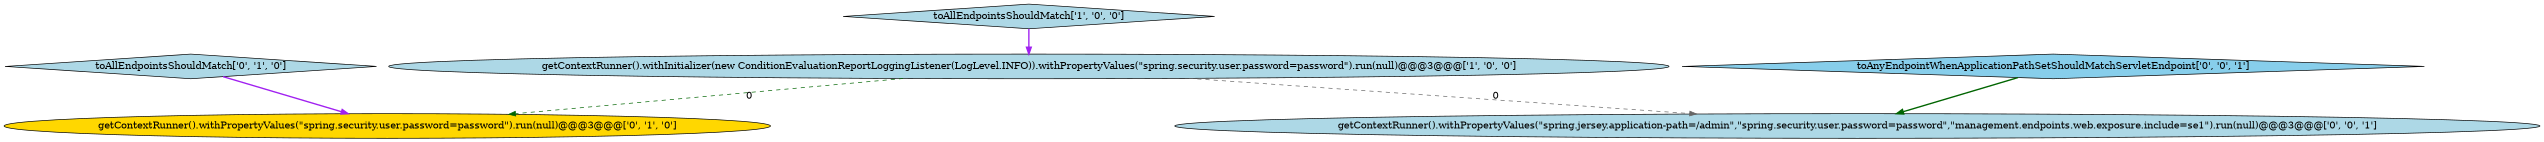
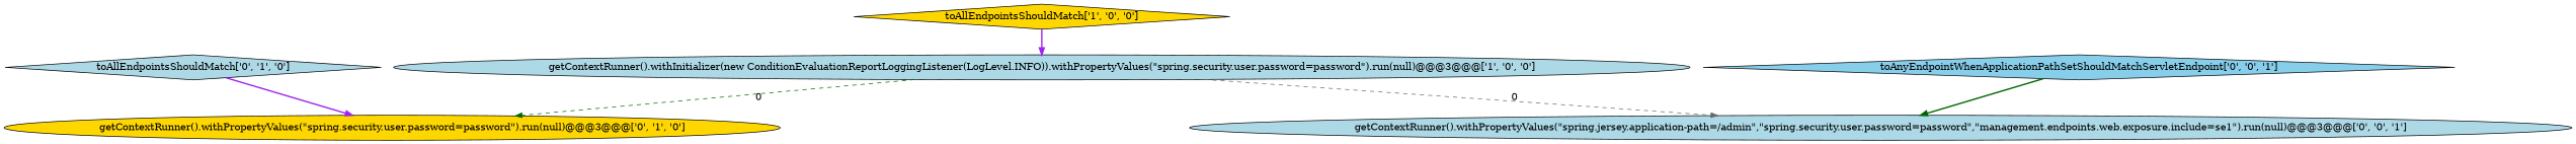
  digraph {
    node [fillcolor=lightblue shape=diamond style=filled]
    edge [style=bold color=purple]
    n1 [label="toAllEndpointsShouldMatch['0', '1', '0']"]
    n2 [fillcolor=gold label="getContextRunner().withPropertyValues(\"spring.security.user.password=password\").run(null)@@@3@@@['0', '1', '0']" shape=ellipse]
    n3 [fillcolor=skyblue label="toAnyEndpointWhenApplicationPathSetShouldMatchServletEndpoint['0', '0', '1']"]
    n4 [label="getContextRunner().withPropertyValues(\"spring.jersey.application-path=/admin\",\"spring.security.user.password=password\",\"management.endpoints.web.exposure.include=se1\").run(null)@@@3@@@['0', '0', '1']" shape=ellipse]
-   n5 [label="toAllEndpointsShouldMatch['1', '0', '0']"]
+   n5 [fillcolor=gold label="toAllEndpointsShouldMatch['1', '0', '0']"]
    n6 [label="getContextRunner().withInitializer(new ConditionEvaluationReportLoggingListener(LogLevel.INFO)).withPropertyValues(\"spring.security.user.password=password\").run(null)@@@3@@@['1', '0', '0']" shape=ellipse]
    n1 -> n2
    n3 -> n4 [color=darkgreen]
    n5 -> n6
    n6 -> n2 [label=0 style=dashed color=darkgreen]
    n6 -> n4 [label=0 style=dashed color=gray40]
  }
